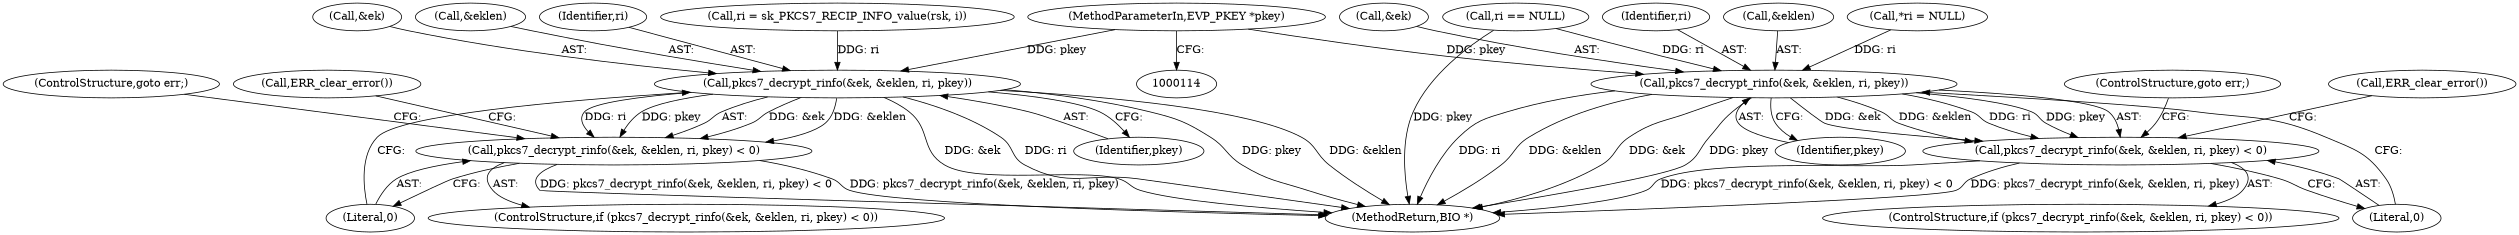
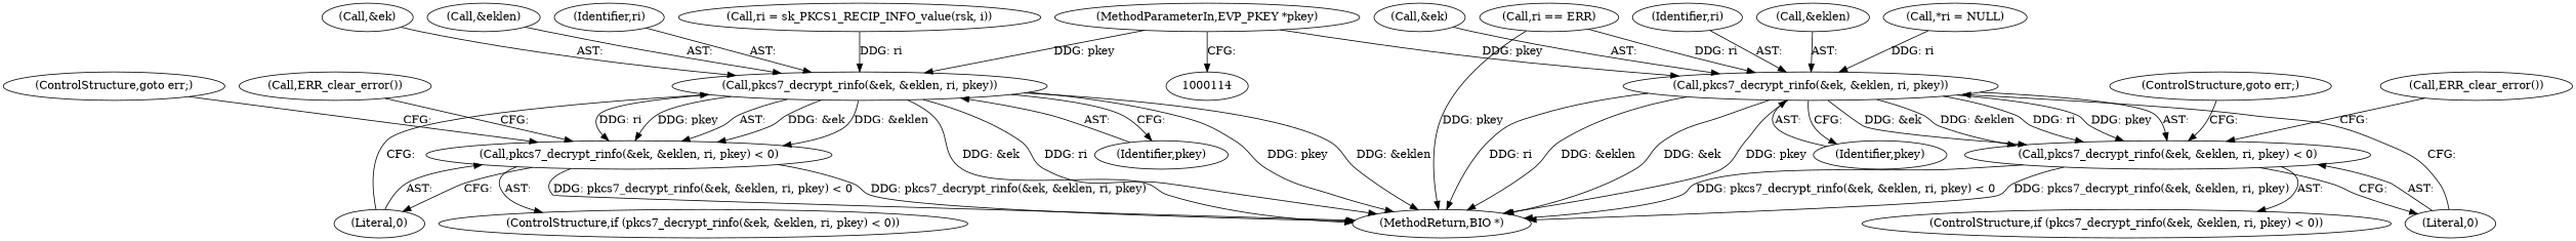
  digraph {
    n1 [label="(MethodParameterIn,EVP_PKEY *pkey)"]
    n2 [label="(Call,pkcs7_decrypt_rinfo(&ek, &eklen, ri, pkey))"]
    n3 [label="(Call,pkcs7_decrypt_rinfo(&ek, &eklen, ri, pkey))"]
    1000114
    n5 [label="(MethodReturn,BIO *)"]
    n6 [label="(Call,pkcs7_decrypt_rinfo(&ek, &eklen, ri, pkey) < 0)"]
    n7 [label="(Identifier,pkey)"]
    n8 [label="(Call,pkcs7_decrypt_rinfo(&ek, &eklen, ri, pkey) < 0)"]
    n9 [label="(Identifier,pkey)"]
    n10 [label="(Literal,0)"]
    n11 [label="(ControlStructure,if (pkcs7_decrypt_rinfo(&ek, &eklen, ri, pkey) < 0))"]
    n12 [label="(ControlStructure,if (pkcs7_decrypt_rinfo(&ek, &eklen, ri, pkey) < 0))"]
    n13 [label="(Literal,0)"]
    n14 [label="(Call,&eklen)"]
    n15 [label="(Call,&ek)"]
    n16 [label="(Call,ERR_clear_error())"]
    n17 [label="(Identifier,ri)"]
    n18 [label="(ControlStructure,goto err;)"]
-   n19 [label="(Call,ri == NULL)"]
+   n19 [label="(Call,ri == ERR)"]
    n20 [label="(Identifier,ri)"]
    n21 [label="(Call,&eklen)"]
-   n22 [label="(Call,ri = sk_PKCS7_RECIP_INFO_value(rsk, i))"]
+   n22 [label="(Call,ri = sk_PKCS1_RECIP_INFO_value(rsk, i))"]
    n23 [label="(ControlStructure,goto err;)"]
    n24 [label="(Call,&ek)"]
    n25 [label="(Call,ERR_clear_error())"]
    n26 [label="(Call,*ri = NULL)"]
    n1 -> n2 [label="DDG: pkey"]
    n1 -> n3 [label="DDG: pkey"]
    n1 -> 1000114 [label="CFG: "]
    n2 -> n5 [label="DDG: &ek"]
    n2 -> n5 [label="DDG: ri"]
    n2 -> n5 [label="DDG: pkey"]
    n2 -> n5 [label="DDG: &eklen"]
    n2 -> n6 [label="AST: "]
    n2 -> n6 [label="DDG: &ek"]
    n2 -> n6 [label="DDG: &eklen"]
    n2 -> n6 [label="DDG: ri"]
    n2 -> n6 [label="DDG: pkey"]
    n2 -> n7 [label="CFG: "]
    n3 -> n5 [label="DDG: ri"]
    n3 -> n5 [label="DDG: &eklen"]
    n3 -> n5 [label="DDG: &ek"]
    n3 -> n5 [label="DDG: pkey"]
    n3 -> n8 [label="AST: "]
    n3 -> n8 [label="DDG: &ek"]
    n3 -> n8 [label="DDG: &eklen"]
    n3 -> n8 [label="DDG: ri"]
    n3 -> n8 [label="DDG: pkey"]
    n3 -> n9 [label="CFG: "]
    n6 -> n5 [label="DDG: pkcs7_decrypt_rinfo(&ek, &eklen, ri, pkey) < 0"]
    n6 -> n5 [label="DDG: pkcs7_decrypt_rinfo(&ek, &eklen, ri, pkey)"]
    n6 -> n10 [label="CFG: "]
    n6 -> n11 [label="AST: "]
    n7 -> n2 [label="AST: "]
    n8 -> n5 [label="DDG: pkcs7_decrypt_rinfo(&ek, &eklen, ri, pkey)"]
    n8 -> n5 [label="DDG: pkcs7_decrypt_rinfo(&ek, &eklen, ri, pkey) < 0"]
    n8 -> n12 [label="AST: "]
    n8 -> n13 [label="CFG: "]
    n9 -> n3 [label="AST: "]
    n10 -> n2 [label="CFG: "]
    n10 -> n6 [label="AST: "]
    n13 -> n3 [label="CFG: "]
    n13 -> n8 [label="AST: "]
    n14 -> n2 [label="AST: "]
    n15 -> n3 [label="AST: "]
    n16 -> n8 [label="CFG: "]
    n17 -> n2 [label="AST: "]
    n18 -> n6 [label="CFG: "]
    n19 -> n3 [label="DDG: ri"]
    n19 -> n5 [label="DDG: pkey"]
    n20 -> n3 [label="AST: "]
    n21 -> n3 [label="AST: "]
    n22 -> n2 [label="DDG: ri"]
    n23 -> n8 [label="CFG: "]
    n24 -> n2 [label="AST: "]
    n25 -> n6 [label="CFG: "]
    n26 -> n3 [label="DDG: ri"]
  }
